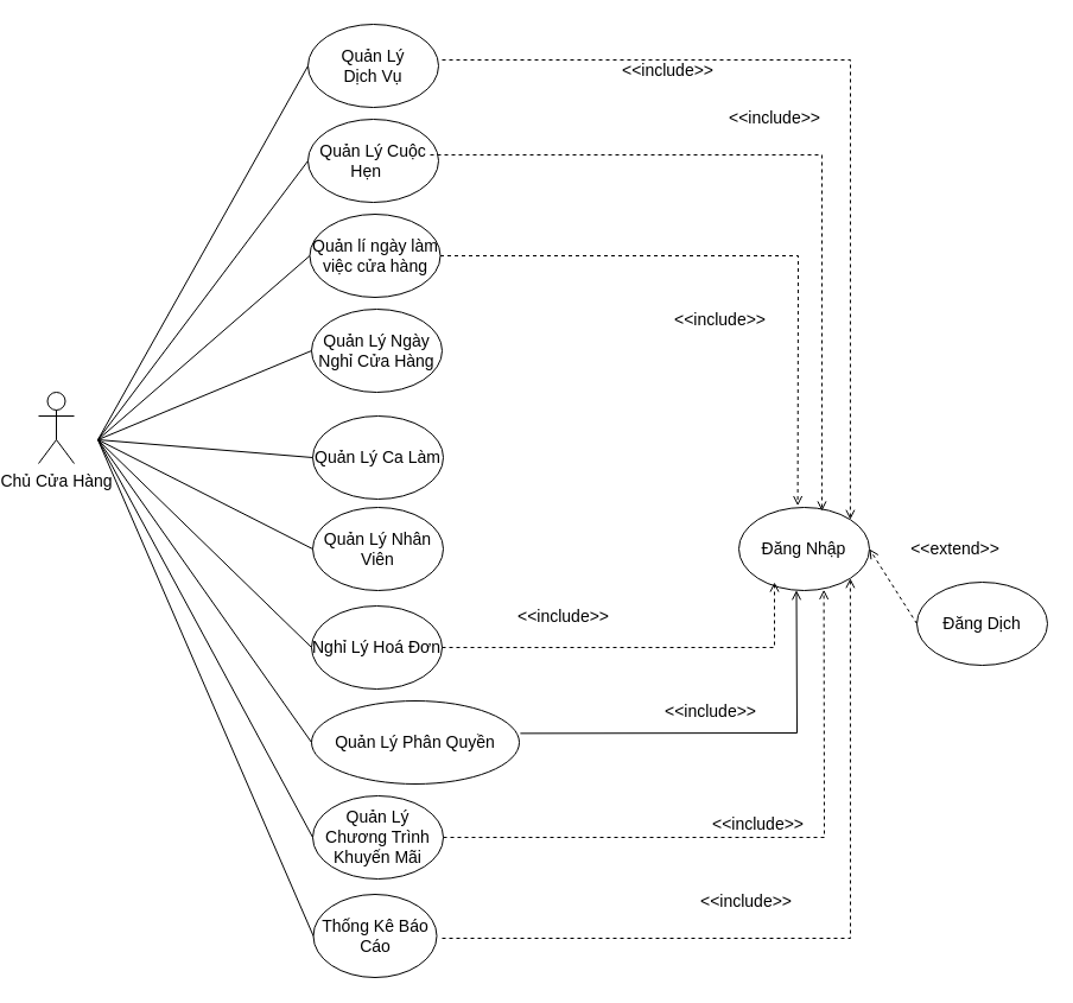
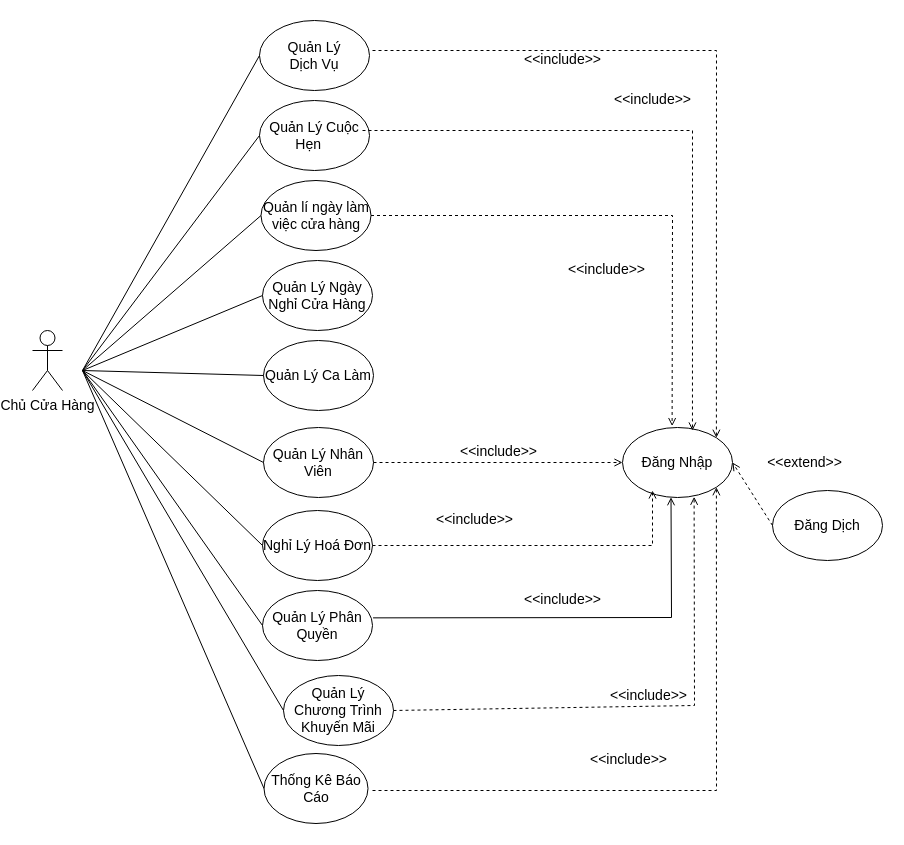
  <mxCell id="0" />
  <mxCell id="1" parent="0" />
- <mxCell id="2" value="Quản Lý Ca Làm" style="ellipse;whiteSpace=wrap;html=1;fontSize=14;" parent="1" vertex="1"><mxGeometry x="251" y="350" width="110" height="70" as="geometry" /></mxCell>
+ <mxCell id="2" value="Quản Lý Ca Làm" style="ellipse;whiteSpace=wrap;html=1;fontSize=14;" parent="1" vertex="1"><mxGeometry x="251" y="340" width="110" height="70" as="geometry" /></mxCell>
  <mxCell id="3" value="Quản Lý &lt;br&gt;Dịch Vụ" style="ellipse;whiteSpace=wrap;html=1;fontSize=14;" parent="1" vertex="1"><mxGeometry x="247" y="20" width="110" height="70" as="geometry" /></mxCell>
  <mxCell id="4" value="Nghỉ Lý Hoá Đơn" style="ellipse;whiteSpace=wrap;html=1;fontSize=14;" parent="1" vertex="1"><mxGeometry x="250" y="510" width="110" height="70" as="geometry" /></mxCell>
  <mxCell id="5" value="Quản lí ngày làm việc cửa hàng" style="ellipse;whiteSpace=wrap;html=1;fontSize=14;" parent="1" vertex="1"><mxGeometry x="248.5" y="180" width="110" height="70" as="geometry" /></mxCell>
  <mxCell id="6" value="Quản Lý Ngày Nghỉ Cửa Hàng" style="ellipse;whiteSpace=wrap;html=1;fontSize=14;" parent="1" vertex="1"><mxGeometry x="250" y="260" width="110" height="70" as="geometry" /></mxCell>
  <mxCell id="7" value="Quản Lý Nhân Viên" style="ellipse;whiteSpace=wrap;html=1;fontSize=14;" parent="1" vertex="1"><mxGeometry x="251" y="427" width="110" height="70" as="geometry" /></mxCell>
- <mxCell id="8" value="Quản Lý Chương Trình Khuyến Mãi" style="ellipse;whiteSpace=wrap;html=1;fontSize=14;" parent="1" vertex="1"><mxGeometry x="251" y="670" width="110" height="70" as="geometry" /></mxCell>
+ <mxCell id="8" value="Quản Lý Chương Trình Khuyến Mãi" style="ellipse;whiteSpace=wrap;html=1;fontSize=14;" parent="1" vertex="1"><mxGeometry x="271" y="675" width="110" height="70" as="geometry" /></mxCell>
  <mxCell id="9" value="Quản Lý Cuộc Hẹn&amp;nbsp; &amp;nbsp;" style="ellipse;whiteSpace=wrap;html=1;fontSize=14;" parent="1" vertex="1"><mxGeometry x="247" y="100" width="110" height="70" as="geometry" /></mxCell>
- <mxCell id="10" value="Quản Lý Phân Quyền" style="ellipse;whiteSpace=wrap;html=1;fontSize=14;" parent="1" vertex="1"><mxGeometry x="250" y="590" width="175" height="70" as="geometry" /></mxCell>
+ <mxCell id="10" value="Quản Lý Phân Quyền" style="ellipse;whiteSpace=wrap;html=1;fontSize=14;" parent="1" vertex="1"><mxGeometry x="250" y="590" width="110" height="70" as="geometry" /></mxCell>
  <mxCell id="11" value="Thống Kê Báo Cáo" style="ellipse;whiteSpace=wrap;html=1;fontSize=14;" parent="1" vertex="1"><mxGeometry x="251.5" y="753" width="104" height="70" as="geometry" /></mxCell>
  <mxCell id="12" value="Chủ Cửa Hàng" style="shape=umlActor;verticalLabelPosition=bottom;verticalAlign=top;html=1;fontSize=14;" parent="1" vertex="1"><mxGeometry x="20" y="330" width="30" height="60" as="geometry" /></mxCell>
  <mxCell id="13" value="Đăng Nhập" style="ellipse;whiteSpace=wrap;html=1;fontSize=14;" parent="1" vertex="1"><mxGeometry x="610" y="427" width="110" height="70" as="geometry" /></mxCell>
  <mxCell id="14" value="Đăng Dịch" style="ellipse;whiteSpace=wrap;html=1;fontSize=14;" parent="1" vertex="1"><mxGeometry x="760" y="490" width="110" height="70" as="geometry" /></mxCell>
  <mxCell id="15" value="&amp;lt;&amp;lt;extend&amp;gt;&amp;gt;" style="html=1;verticalAlign=bottom;labelBackgroundColor=none;endArrow=open;endFill=0;dashed=1;rounded=0;exitX=0;exitY=0.5;exitDx=0;exitDy=0;entryX=1;entryY=0.5;entryDx=0;entryDy=0;fontSize=14;" parent="1" source="14" target="13" edge="1"><mxGeometry x="-0.267" y="-55" width="160" relative="1" as="geometry"><mxPoint x="367" y="635" as="sourcePoint" /><mxPoint x="863" y="760" as="targetPoint" /><mxPoint as="offset" /></mxGeometry></mxCell>
  <mxCell id="16" value="&amp;lt;&amp;lt;include&amp;gt;&amp;gt;" style="html=1;verticalAlign=bottom;labelBackgroundColor=none;endArrow=open;endFill=0;dashed=1;rounded=0;fontSize=14;exitX=1;exitY=0.5;exitDx=0;exitDy=0;" edge="1" parent="1" source="4"><mxGeometry x="-0.395" y="15" width="160" relative="1" as="geometry"><mxPoint x="580" y="240" as="sourcePoint" /><mxPoint x="640" y="490" as="targetPoint" /><Array as="points"><mxPoint x="640" y="545" /></Array><mxPoint x="1" as="offset" /></mxGeometry></mxCell>
  <mxCell id="17" value="&amp;lt;&amp;lt;include&amp;gt;&amp;gt;" style="html=1;verticalAlign=bottom;labelBackgroundColor=none;endArrow=open;endFill=0;dashed=1;rounded=0;fontSize=14;entryX=1;entryY=1;entryDx=0;entryDy=0;" edge="1" parent="1" target="13"><mxGeometry x="-0.208" y="20" width="160" relative="1" as="geometry"><mxPoint x="360" y="790" as="sourcePoint" /><mxPoint x="520" y="850" as="targetPoint" /><Array as="points"><mxPoint x="704" y="790" /></Array><mxPoint as="offset" /></mxGeometry></mxCell>
+ <mxCell id="18" value="&amp;lt;&amp;lt;include&amp;gt;&amp;gt;" style="html=1;verticalAlign=bottom;labelBackgroundColor=none;endArrow=open;endFill=0;dashed=1;rounded=0;fontSize=14;exitX=1;exitY=0.5;exitDx=0;exitDy=0;entryX=0;entryY=0.5;entryDx=0;entryDy=0;" edge="1" parent="1" source="7" target="13"><mxGeometry width="160" relative="1" as="geometry"><mxPoint x="360" y="690" as="sourcePoint" /><mxPoint x="620" y="480" as="targetPoint" /><Array as="points"><mxPoint x="580" y="462" /></Array></mxGeometry></mxCell>
  <mxCell id="19" value="&amp;lt;&amp;lt;include&amp;gt;&amp;gt;" style="html=1;verticalAlign=bottom;labelBackgroundColor=none;endArrow=open;endFill=0;dashed=1;rounded=0;fontSize=14;entryX=0.451;entryY=-0.02;entryDx=0;entryDy=0;entryPerimeter=0;" edge="1" parent="1" source="5" target="13"><mxGeometry x="-0.081" y="-65" width="160" relative="1" as="geometry"><mxPoint x="360" y="455" as="sourcePoint" /><mxPoint x="520" y="455" as="targetPoint" /><Array as="points"><mxPoint x="660" y="215" /></Array><mxPoint as="offset" /></mxGeometry></mxCell>
  <mxCell id="20" value="&amp;lt;&amp;lt;include&amp;gt;&amp;gt;" style="html=1;verticalAlign=bottom;labelBackgroundColor=none;endArrow=open;endFill=0;dashed=1;rounded=0;fontSize=14;entryX=1;entryY=0;entryDx=0;entryDy=0;" edge="1" parent="1" target="13"><mxGeometry x="-0.48" y="-20" width="160" relative="1" as="geometry"><mxPoint x="360" y="50" as="sourcePoint" /><mxPoint x="520" y="50" as="targetPoint" /><Array as="points"><mxPoint x="704" y="50" /></Array><mxPoint as="offset" /></mxGeometry></mxCell>
  <mxCell id="21" value="&amp;lt;&amp;lt;include&amp;gt;&amp;gt;" style="html=1;verticalAlign=bottom;labelBackgroundColor=none;endArrow=open;endFill=0;dashed=1;rounded=0;fontSize=14;entryX=0.636;entryY=0.043;entryDx=0;entryDy=0;entryPerimeter=0;" edge="1" parent="1" target="13"><mxGeometry x="-0.079" y="20" width="160" relative="1" as="geometry"><mxPoint x="350" y="130" as="sourcePoint" /><mxPoint x="510" y="130" as="targetPoint" /><Array as="points"><mxPoint x="680" y="130" /></Array><mxPoint as="offset" /></mxGeometry></mxCell>
  <mxCell id="22" value="&amp;lt;&amp;lt;include&amp;gt;&amp;gt;" style="html=1;verticalAlign=bottom;labelBackgroundColor=none;endArrow=open;endFill=0;dashed=0;rounded=0;fontSize=14;entryX=0.441;entryY=0.996;entryDx=0;entryDy=0;entryPerimeter=0;exitX=1.005;exitY=0.391;exitDx=0;exitDy=0;exitPerimeter=0;" edge="1" parent="1" source="10" target="13"><mxGeometry x="-0.095" y="7" width="160" relative="1" as="geometry"><mxPoint x="360" y="700" as="sourcePoint" /><mxPoint x="520" y="700" as="targetPoint" /><Array as="points"><mxPoint x="659" y="617" /></Array><mxPoint as="offset" /></mxGeometry></mxCell>
  <mxCell id="23" value="&amp;lt;&amp;lt;include&amp;gt;&amp;gt;" style="html=1;verticalAlign=bottom;labelBackgroundColor=none;endArrow=open;endFill=0;dashed=1;rounded=0;fontSize=14;entryX=0.651;entryY=0.99;entryDx=0;entryDy=0;entryPerimeter=0;exitX=1;exitY=0.5;exitDx=0;exitDy=0;" edge="1" parent="1" source="8" target="13"><mxGeometry width="160" relative="1" as="geometry"><mxPoint x="540" y="600" as="sourcePoint" /><mxPoint x="700" y="600" as="targetPoint" /><Array as="points"><mxPoint x="682" y="705" /></Array></mxGeometry></mxCell>
  <mxCell id="24" value="" style="endArrow=none;html=1;rounded=0;fontSize=14;entryX=0;entryY=0.5;entryDx=0;entryDy=0;" edge="1" parent="1" target="6"><mxGeometry width="50" height="50" relative="1" as="geometry"><mxPoint x="70" y="370" as="sourcePoint" /><mxPoint x="247" y="320" as="targetPoint" /></mxGeometry></mxCell>
  <mxCell id="25" value="" style="endArrow=none;html=1;rounded=0;fontSize=14;entryX=0;entryY=0.5;entryDx=0;entryDy=0;" edge="1" parent="1" target="3"><mxGeometry width="50" height="50" relative="1" as="geometry"><mxPoint x="70" y="370" as="sourcePoint" /><mxPoint x="230" y="100" as="targetPoint" /></mxGeometry></mxCell>
  <mxCell id="26" value="" style="endArrow=none;html=1;rounded=0;fontSize=14;entryX=0;entryY=0.5;entryDx=0;entryDy=0;" edge="1" parent="1" target="9"><mxGeometry width="50" height="50" relative="1" as="geometry"><mxPoint x="70" y="370" as="sourcePoint" /><mxPoint x="210" y="240" as="targetPoint" /></mxGeometry></mxCell>
  <mxCell id="27" value="" style="endArrow=none;html=1;rounded=0;fontSize=14;entryX=0;entryY=0.5;entryDx=0;entryDy=0;" edge="1" parent="1" target="5"><mxGeometry width="50" height="50" relative="1" as="geometry"><mxPoint x="70" y="370" as="sourcePoint" /><mxPoint x="220" y="310" as="targetPoint" /></mxGeometry></mxCell>
  <mxCell id="28" value="" style="endArrow=none;html=1;rounded=0;fontSize=14;entryX=0;entryY=0.5;entryDx=0;entryDy=0;" edge="1" parent="1" target="2"><mxGeometry width="50" height="50" relative="1" as="geometry"><mxPoint x="70" y="370" as="sourcePoint" /><mxPoint x="210" y="470" as="targetPoint" /></mxGeometry></mxCell>
  <mxCell id="29" value="" style="endArrow=none;html=1;rounded=0;fontSize=14;entryX=0;entryY=0.5;entryDx=0;entryDy=0;" edge="1" parent="1" target="7"><mxGeometry width="50" height="50" relative="1" as="geometry"><mxPoint x="70" y="370" as="sourcePoint" /><mxPoint x="160" y="500" as="targetPoint" /></mxGeometry></mxCell>
  <mxCell id="30" value="" style="endArrow=none;html=1;rounded=0;fontSize=14;entryX=0;entryY=0.5;entryDx=0;entryDy=0;" edge="1" parent="1" target="4"><mxGeometry width="50" height="50" relative="1" as="geometry"><mxPoint x="70" y="370" as="sourcePoint" /><mxPoint x="150" y="510" as="targetPoint" /></mxGeometry></mxCell>
  <mxCell id="31" value="" style="endArrow=none;html=1;rounded=0;fontSize=14;entryX=0;entryY=0.5;entryDx=0;entryDy=0;" edge="1" parent="1" target="10"><mxGeometry width="50" height="50" relative="1" as="geometry"><mxPoint x="70" y="370" as="sourcePoint" /><mxPoint x="110" y="590" as="targetPoint" /></mxGeometry></mxCell>
  <mxCell id="32" value="" style="endArrow=none;html=1;rounded=0;fontSize=14;entryX=0;entryY=0.5;entryDx=0;entryDy=0;" edge="1" parent="1" target="8"><mxGeometry width="50" height="50" relative="1" as="geometry"><mxPoint x="70" y="370" as="sourcePoint" /><mxPoint x="150" y="680" as="targetPoint" /></mxGeometry></mxCell>
  <mxCell id="33" value="" style="endArrow=none;html=1;rounded=0;fontSize=14;entryX=0;entryY=0.5;entryDx=0;entryDy=0;" edge="1" parent="1" target="11"><mxGeometry width="50" height="50" relative="1" as="geometry"><mxPoint x="70" y="370" as="sourcePoint" /><mxPoint x="120" y="620" as="targetPoint" /></mxGeometry></mxCell>
